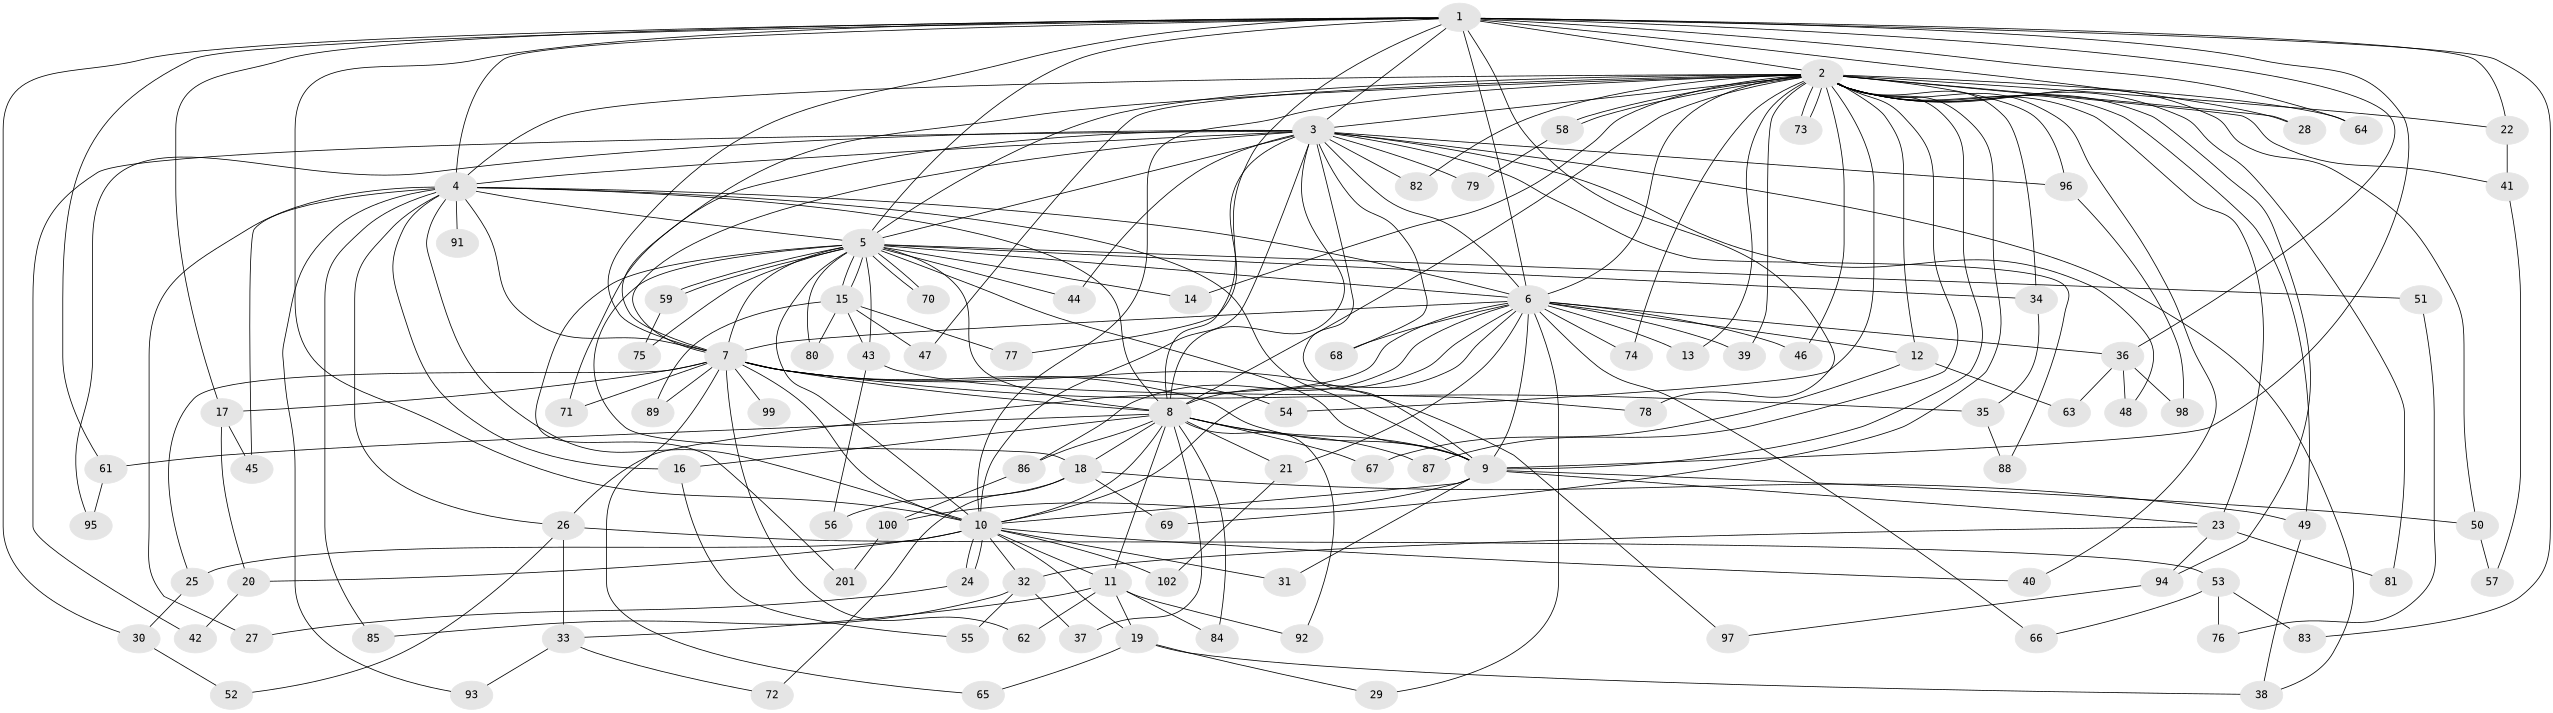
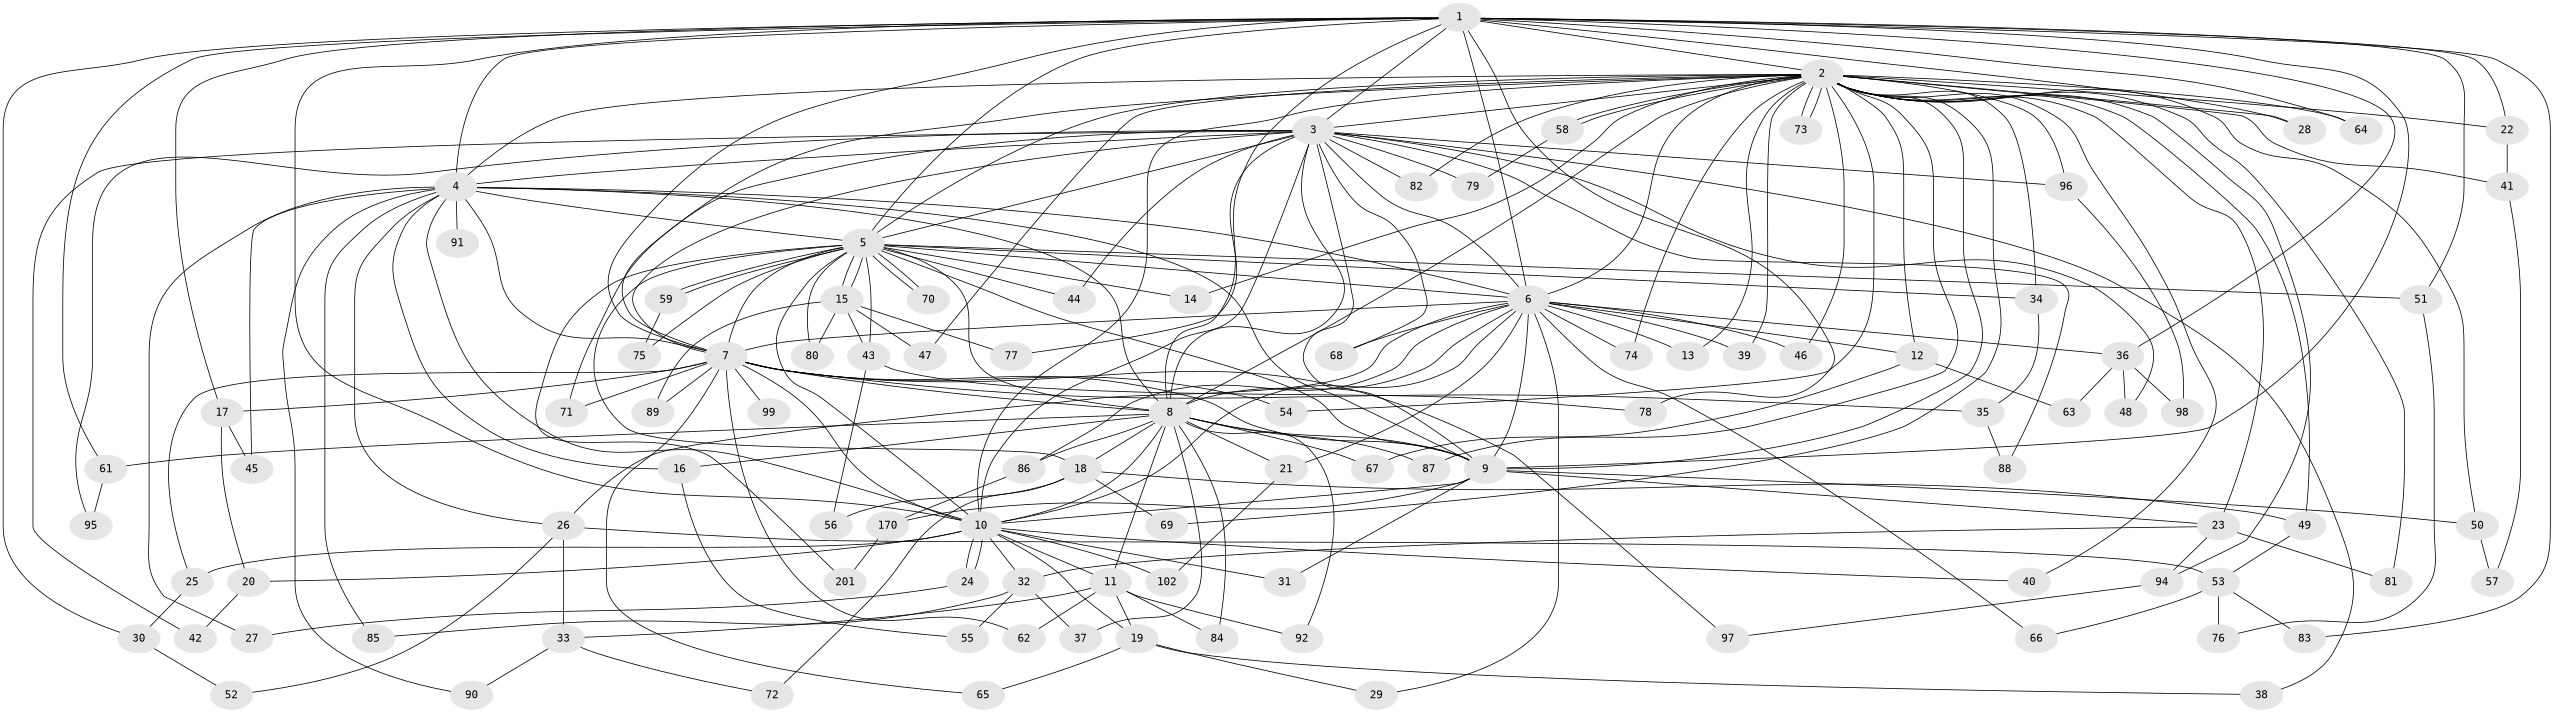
  graph {
    fontname="DejaVu Sans Mono"
    node [color=gray90 fontname="DejaVu Sans Mono" style=filled]
    edge [fontname="DejaVu Sans Mono"]
    1
    2
    3
    4
    5
    6
    7
    8
    9
    10
    17
    22
    28
    30
    36
    51
    61
    64
    78
    83
    12
    13
    14
    23
    34
    39
    40
    41
    46
    47
    49
    50
    54
    58
    69
    73
    74
    81
    82
    87
    94
    96
    38
    42
    44
    48
    68
    71
    77
    79
    88
    95
    16
    26
    27
    45
    85
-   90 [label=93]
+   90
    91
    15
    18
    43
    59
    70
    75
    80
    n67 [label=201]
    21
    29
    66
    86
    25
    35
    62
    65
    89
    97
    99
    11
    37
    67
    84
    92
    31
-   100
+   100 [label=170]
    19
    20
    24
    32
    102
    52
    63
    98
    76
    57
    53
    55
    33
    56
    72
    1 -- 2
    1 -- 3
    1 -- 4
    1 -- 5
    1 -- 6
    1 -- 7
    1 -- 8
    1 -- 9
    1 -- 10
    1 -- 17
    1 -- 22
    1 -- 28
    1 -- 30
    1 -- 36
+   1 -- 51
    1 -- 61
    1 -- 64
    1 -- 78
    1 -- 83
    2 -- 3
    2 -- 4
    2 -- 5
    2 -- 6
    2 -- 7
    2 -- 8
    2 -- 9
    2 -- 10
    2 -- 22
    2 -- 28
    2 -- 64
    2 -- 12
    2 -- 13
    2 -- 14
    2 -- 23
    2 -- 34
    2 -- 39
    2 -- 40
    2 -- 41
    2 -- 46
    2 -- 47
    2 -- 49
    2 -- 50
    2 -- 54
    2 -- 58
    2 -- 58
    2 -- 69
    2 -- 73
    2 -- 73
    2 -- 74
    2 -- 81
    2 -- 82
    2 -- 87
    2 -- 94
    2 -- 96
    3 -- 4
    3 -- 5
    3 -- 6
    3 -- 7
    3 -- 8
    3 -- 9
    3 -- 10
    3 -- 82
    3 -- 96
    3 -- 38
    3 -- 42
    3 -- 44
    3 -- 48
    3 -- 68
    3 -- 71
    3 -- 77
    3 -- 79
    3 -- 88
    3 -- 95
    4 -- 5
    4 -- 6
    4 -- 7
    4 -- 8
    4 -- 9
    4 -- 10
    4 -- 16
    4 -- 26
    4 -- 27
    4 -- 45
    4 -- 85
    4 -- 90
    4 -- 91
    5 -- 6
    5 -- 7
    5 -- 8
    5 -- 9
    5 -- 10
    5 -- 51
    5 -- 14
    5 -- 34
    5 -- 44
    5 -- 15
    5 -- 15
    5 -- 18
    5 -- 43
    5 -- 59
    5 -- 59
    5 -- 70
    5 -- 70
    5 -- 75
    5 -- 80
    5 -- n67
    6 -- 7
    6 -- 8
    6 -- 9
    6 -- 10
    6 -- 36
    6 -- 12
    6 -- 13
    6 -- 39
    6 -- 46
    6 -- 74
    6 -- 68
    6 -- 26
    6 -- 21
    6 -- 29
    6 -- 66
    6 -- 86
    7 -- 8
    7 -- 9
    7 -- 10
    7 -- 17
    7 -- 54
    7 -- 71
    7 -- 25
    7 -- 35
    7 -- 62
    7 -- 65
    7 -- 89
    7 -- 97
    7 -- 99
    8 -- 9
    8 -- 10
    8 -- 61
    8 -- 87
    8 -- 16
    8 -- 18
    8 -- 21
    8 -- 86
    8 -- 11
    8 -- 37
    8 -- 67
    8 -- 84
    8 -- 92
    9 -- 10
    9 -- 23
    9 -- 50
    9 -- 31
    9 -- 100
    10 -- 40
    10 -- 25
    10 -- 11
    10 -- 31
    10 -- 19
    10 -- 20
    10 -- 24
    10 -- 24
    10 -- 32
    10 -- 102
    17 -- 45
    17 -- 20
    22 -- 41
    30 -- 52
    36 -- 48
    36 -- 63
    36 -- 98
    51 -- 76
    61 -- 95
    12 -- 67
    12 -- 63
    23 -- 81
    23 -- 94
    23 -- 32
    34 -- 35
    41 -- 57
-   49 -- 38
+   49 -- 53
    50 -- 57
    58 -- 79
    94 -- 97
    96 -- 98
    16 -- 55
    26 -- 52
    26 -- 53
    26 -- 33
    15 -- 47
    15 -- 77
    15 -- 43
    15 -- 80
    15 -- 89
    18 -- 49
    18 -- 69
    18 -- 56
    18 -- 72
    43 -- 78
    43 -- 56
    59 -- 75
    21 -- 102
    86 -- 100
    25 -- 30
    35 -- 88
    11 -- 62
    11 -- 84
    11 -- 92
    11 -- 19
    11 -- 33
    100 -- n67
    19 -- 38
    19 -- 29
    19 -- 65
    20 -- 42
    24 -- 27
    32 -- 85
    32 -- 37
    32 -- 55
    53 -- 83
    53 -- 66
    53 -- 76
    33 -- 90
    33 -- 72
  }
